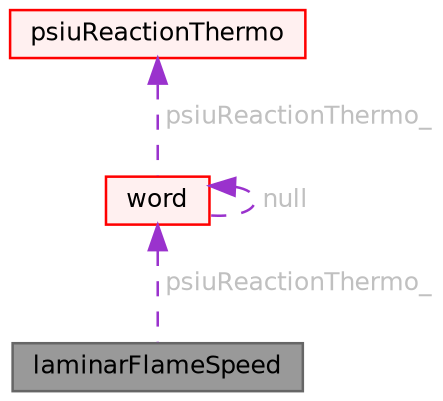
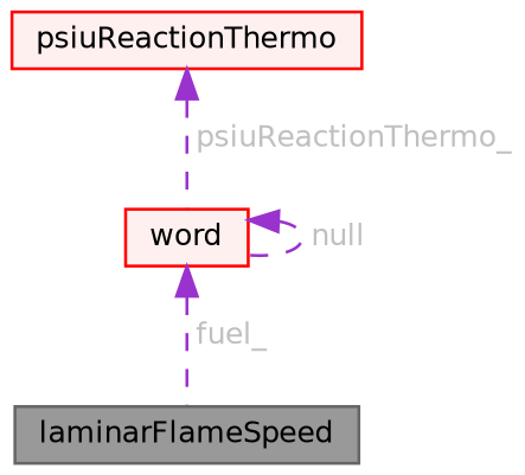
  digraph {
    node [color=red fillcolor="#FFF0F0" fontname=Helvetica fontsize=10 shape=box style=filled]
    edge [color=darkorchid3 dir=back fontcolor=grey fontname=Helvetica fontsize=10 labelfontname=Helvetica labelfontsize=10 style=dashed]
    n1 [color=gray40 fillcolor=grey60 fontcolor=black height=0.2 label=laminarFlameSpeed width=0.4]
    n2 [height=0.2 label=psiuReactionThermo width=0.4]
    n3 [height=0.2 label=word width=0.4]
    n2 -> n3 [label=" psiuReactionThermo_"]
-   n3 -> n1 [label=" psiuReactionThermo_"]
+   n3 -> n1 [label=" fuel_"]
    n3 -> n3 [label=" null"]
  }
